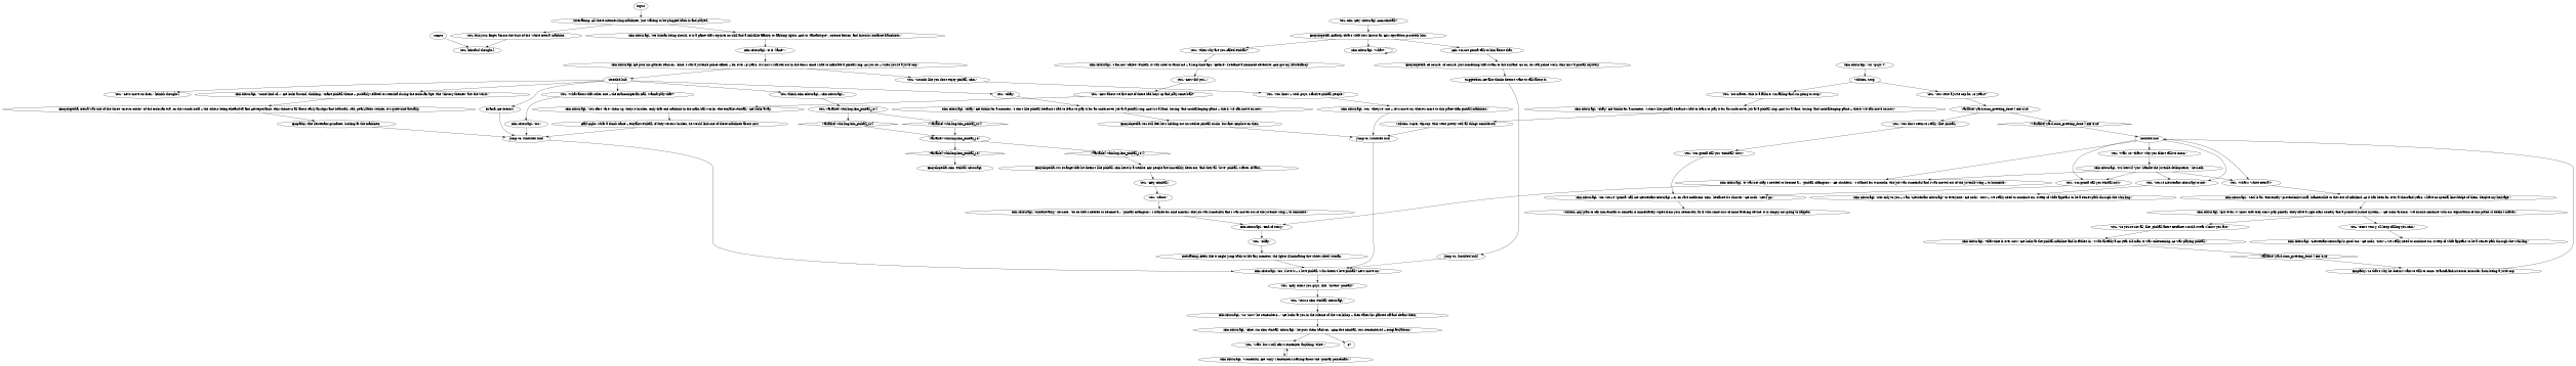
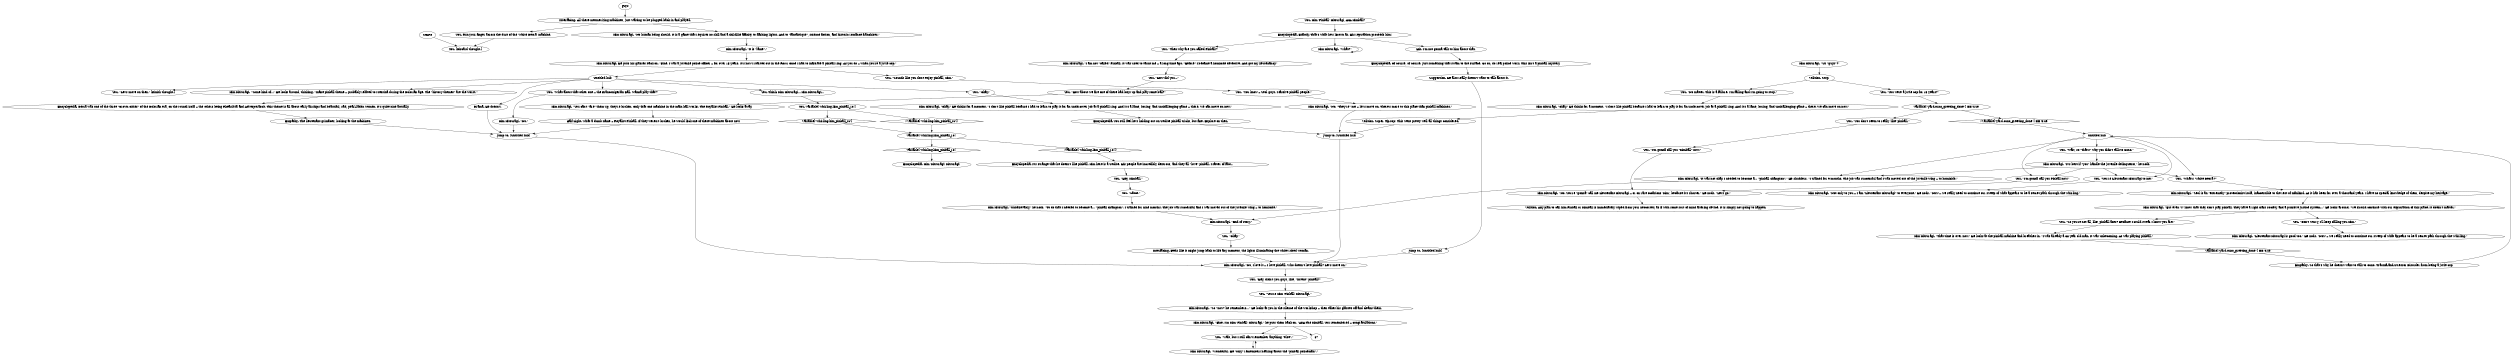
  digraph {
    n1 [label=START]
    n2 [label="You: [Discard thought.]"]
-   n3 [label=input]
+   n3 [label=guys]
    n4 [label="Interfacing: All these mesmerizing machines, just waiting to be plugged back in and played."]
    n5 [label="You: Run your finger across the dust of the 'White Deora' machine."]
    n6 [label="Kim Kitsuragi: \"No human being should. It is a game that requires no skill and a childlike affinity to flashing lights. And to *fantastique*, science fiction, and historic romance franchises.\""]
-   n7 [label="You: Kim 'Hey' Kitsuragi, AKA Kimball?"]
+   n7 [label="You: Kim 'Pinball' Kitsuragi, AKA Kimball?"]
    n8 [label="Encyclopedia: Exactly. That's what he's known as. His reputation proceeds him!"]
    n9 [label="His: I'm not gonna talk to him about that."]
    n10 [label="Kim Kitsuragi: \"What?\""]
    n11 [label="You: \"Then why are you called Pinball?\""]
    n12 [label="You: \"How did you...\""]
    n13 [label="You: \"How about we fire one of these bad boys up and play some ball?\""]
    n14 [label="Kim Kitsuragi: \"You can't *fire* them up, they're broken. Only that one machine in the main hall works. The Royalist Pinball.\" He looks away."]
    n15 [label="Encyclopedia: Of course, of course. Just something that swam to the surface. Go on, do real police work. This isn't a pinball mystery."]
    n16 [label="Kim Kitsuragi: \"I am not *called* Pinball. It was used to taunt me -- a long time ago. *Before* I became a homicide detective. And got my lieutenancy.\""]
    n17 [label="Kim Kitsuragi: \"It is *lame*.\""]
    n18 [label="Kim Kitsuragi: He puts his glasses back on. \"Fine. I was a juvenile police officer -- for over 15 years. It's how I started out in the RCM. Once I had to infiltrate a pinball ring. As you do -- when you're a juvie cop.\""]
    n19 [label="Untitled hub"]
    n20 [label="You: \"Sounds like you don't enjoy pinball, Kim.\""]
    n21 [label="Kim Kitsuragi: \"Not only to you -- I am *Lieutenant Kitsuragi* to everyone.\" He nods. \"Now -- we really need to continue our sweep of what appears to be a secret path through the Whirling.\""]
    n22 [label="Kim Kitsuragi: \"No. You're *gonna* call me Lieutenant Kitsuragi -- or on rare occasions 'Kim', because it's shorter.\" He nods. \"Let's go.\""]
    n23 [label="Volition: Any plan to call him Pinball or Kimball is immediately wiped from your neocortex, as if with some sort of mind altering device. It is simply not going to happen."]
    n24 [label="You: \"Let's move on then.\" [Finish thought.]"]
-   n25 [label="Suggestion: He also thinks doesn't want to talk about it."]
+   n25 [label="Suggestion: He also really doesn't want to talk about it."]
    n26 [label="Jump to: [Untitled hub]"]
    n27 [label="You: \"I'm gonna call you Pinball now.\""]
    n28 [label="Kim Kitsuragi: \"It's best if *you* handle the juvenile delinquents,\" he nods."]
    n29 [label="You: \"You're Lieutenant Kitsuragi to me.\""]
    n30 [label="Kim Kitsuragi: \"It was not okay. I needed to become a... *pinball champion*.\" He shudders. \"I trained for 9 months. The job was successful and I was moved out of the juvenile wing -- to homicide.\""]
    n31 [label="You: \"What's 'White Deora'?\""]
    n32 [label="Kim Kitsuragi: \"End of story.\""]
    n33 [label="Kim Kitsuragi: \"Seol is an *extremely* protectionist isola, inaccessible to the rest of mankind. As it has been for over a thousand years. I have no special knowledge of them, despite my heritage.\""]
    n34 [label="Untitled hub"]
    n35 [label="You: \"Wait, so *that's* why you didn't talk to Cuno.\""]
    n36 [label="Kim Kitsuragi: \"Okay.\" He thinks for a moment. \"I don't like pinball because I had to learn to play it for an undercover job at a pinball ring. And it's a lame, boring, and unchallenging game -- there. We can move on now.\""]
    n37 [label="Encyclopedia: You still feel he's holding out on Seolite pinball tricks, but fine. Explore on then."]
    n38 [label="Jump to: [Untitled hub]"]
    n39 [label="Kim Kitsuragi: \"No, I love it -- I love pinball. Who doesn't love pinball? Let's move on.\""]
    n40 [label="You: \"Hey, didn't you guys, like, *invent* pinball?\""]
    n41 [label="Kim Kitsuragi: \"So *now* he remembers...\" He looks at you in the silence of the workshop -- then takes his glasses off and cleans them."]
    n42 [label="Kim Kitsuragi: \"Fine. I'm Kim 'Pinball' Kitsuragi.\" he puts them back on. \"AKA The Kimball. You remembered -- congratulations.\""]
    n43 [label="You: \"Wait, but I still can't remember anything *else*.\""]
    87
    n45 [label="Kim Kitsuragi: \"Wonderful. He *only* remembers hearing about the *pinball policeman*.\""]
-   n46 [label="Encyclopedia: Kim 'Pinball' Kitsuragi!"]
+   n46 [label="Encyclopedia: Kim 'Kitsuragi' Kitsuragi!"]
    n47 [label="Empathy: The lieutenant grimaces, looking at the machines."]
    n48 [label="Jump to: [Untitled hub]"]
    n49 [label="Variable[\"whirling.kim_pinball_rc\"]"]
    n50 [label="Variable[\"whirling.kim_pinball_rc\"]" shape=diamond]
    n51 [label="!(Variable[\"whirling.kim_pinball_rc\"])" shape=diamond]
    n52 [label="Encyclopedia: It's strange that he doesn't like pinball. Kim here is a Seolite. His people are incredibly dextrous, and they all *love* pinball. Matter of fact..."]
    n53 [label="You: \"Hey, Kimball.\""]
    n54 [label="Volition: Super. Tip-top! This went pretty well all things considered."]
    n55 [label="You: \"No matter. This is a failure. I'm failing and I'm going to stop.\""]
    n56 [label="Kim Kitsuragi: \"Okay.\" He thinks for a moment. \"I don't like pinball because I had to learn to play it for an undercover job at a pinball ring. And it's a lame, boring, and unchallenging game -- there. We can move on now.\""]
    n57 [label="Kim Kitsuragi: \"But even *I* know that they don't play pinball. They have a rigid class society, and a punitive justice system...\" He looks around. \"We should continue with our exploration of this place. It doesn't matter.\""]
    n58 [label="You: \"So you're not all, like, pinball aces? Because I could swear I know you are.\""]
    n59 [label="You: \"Don't worry, I'll keep calling you Kim.\""]
    n60 [label="Kim Kitsuragi: \"That time is over now.\" He looks at the pinball machine and breathes in. \"I was already a 38 year old man. It was unbecoming. As was playing pinball.\""]
    n61 [label="Kim Kitsuragi: \"Lieutenant Kitsuragi is good too.\" He nods. \"Now -- we really need to continue our sweep of what appears to be a secret path through the Whirling.\""]
    n62 [label="Variable[\"yard.cuno_greeting_done\"] == true" shape=diamond]
    n63 [label="Encyclopedia: Deora was one of the three *Crown Cities* of the Dolorian era, on the Mundi isola -- the others being Rheasilvia and Advesperascit. This theme is all about early airships and beautiful, sad, pearl-laden women. It's quite nice actually."]
    n64 [label="Kim Kitsuragi: \"No.\""]
    n65 [label="Half Light: What a dumb name -- Royalist Pinball. If they weren't broken, he would kick one of these machines about now."]
    n66 [label="You: Think: Kim Kitsuragi... Kim Kitsuragi..."]
    n67 [label="You: Variable[\"whirling.kim_pinball_rc\"]"]
    n68 [label="Variable[\"whirling.kim_pinball_rc\"]" shape=diamond]
    n69 [label="!(Variable[\"whirling.kim_pinball_rc\"])" shape=diamond]
    n70 [label="You: \"Okay.\""]
    n71 [label="Interfacing: Feels like it might jump back to life any moment, the lights illuminating the white robed woman."]
    n72 [label="You: \"What about that other one -- the Franconigerian Ball. Wanna play that?\""]
    n73 [label="You: \"Lame.\""]
    n74 [label="Volition: Stop."]
    n75 [label="You: \"You were a juvie cop for 15 years?\""]
    n76 [label="Variable[\"yard.cuno_greeting_done\"] == true"]
    n77 [label="Kim Kitsuragi: \"Unbelievably,\" he nods. \"To do that I needed to become a... *pinball champion*. I trained for nine months. The job was successful and I was moved out of the juvenile wing -- to homicide.\""]
    n78 [label="Empathy: So that's why he doesn't want to talk to Cuno. Trauma-and-Stressor Disorder from being a juvie cop."]
    n79 [label="Kim Kitsuragi: \"Us *guys*?\""]
    n80 [label="You: \"You're Kim 'Pinball' Kitsuragi.\""]
    n81 [label="You: \"Okay.\""]
    n82 [label="Drama: He doesn't."]
    n83 [label="Kim Kitsuragi: \"Some kind of...\" He looks around, thinking. \"Inane pinball theme -- probably related to Messina during the Dolorian age. The *history themes* are the worst.\""]
    n84 [label="You: \"You know -- Seol guys. Massive pinball people.\""]
    n85 [label="Kim Kitsuragi: \"No. *They're* not -- let's move on. There's more to this place than pinball machines.\""]
    n86 [label="!(Variable[\"yard.cuno_greeting_done\"] == true)" shape=diamond]
    n87 [label="You: \"You don't seem to really 'like' pinball.\""]
    n88 [label="You: \"I'm gonna call you *Kimball* now.\""]
    n1 -> n2
    n3 -> n4
    n4 -> n5
    n4 -> n6
    n5 -> n2
    n6 -> n17
    n7 -> n8
    n8 -> n9
    n8 -> n10
    n8 -> n11
    n9 -> n15
    n10 -> n10
    n11 -> n16
    n12 -> n13
    n13 -> n14
    n14 -> n65
    n15 -> n25
    n16 -> n12
    n17 -> n18
    n18 -> n19
    n18 -> n20
    n19 -> n24
    n19 -> n66
    n19 -> n72
    n19 -> n81
    n19 -> n82
    n19 -> n83
    n20 -> n84
    n22 -> n23
    n25 -> n26
    n26 -> n39
    n27 -> n22
    n28 -> n27
    n28 -> n29
    n28 -> n30
    n28 -> n31
    n29 -> n21
    n30 -> n32
    n31 -> n33
    n32 -> n70
    n33 -> n57
    n34 -> n27
    n34 -> n29
    n34 -> n30
    n34 -> n31
    n34 -> n35
    n35 -> n28
    n36 -> n37
    n37 -> n38
    n38 -> n39
    n39 -> n40
    n40 -> n80
    n41 -> n42
    n42 -> n43
    n42 -> 87
    n43 -> n45
    n45 -> n43
    n47 -> n48
    n48 -> n39
    n49 -> n50
    n49 -> n51
    n50 -> n46
    n51 -> n52
    n52 -> n53
    n53 -> n73
    n54 -> n38
    n55 -> n56
    n56 -> n54
    n57 -> n58
    n57 -> n59
    n58 -> n60
    n59 -> n61
    n60 -> n62
    n62 -> n78
    n63 -> n47
    n64 -> n48
    n65 -> n48
    n66 -> n67
    n67 -> n68
    n67 -> n69
    n68 -> n49
    n69 -> n49
    n70 -> n71
    n71 -> n39
    n72 -> n64
    n73 -> n77
    n74 -> n55
    n74 -> n75
    n75 -> n76
    n76 -> n86
    n76 -> n87
    n77 -> n32
    n78 -> n34
    n79 -> n74
    n80 -> n41
    n81 -> n36
    n82 -> n48
    n83 -> n63
    n84 -> n85
    n85 -> n38
    n86 -> n34
    n87 -> n88
    n88 -> n22
  }
